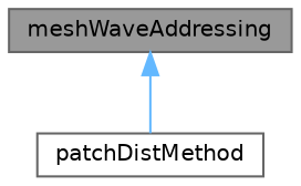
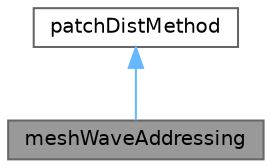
  digraph {
    node [color=gray40 fontname=Helvetica fontsize=10 shape=box style=filled]
    n1 [fillcolor=grey60 fontcolor=black height=0.2 label=meshWaveAddressing width=0.4]
    n2 [fillcolor=white height=0.2 label=patchDistMethod width=0.4]
-   n1 -> n2 [color=steelblue1 dir=back fontname=Helvetica fontsize=10 labelfontname=Helvetica labelfontsize=10 style=solid]
+   n2 -> n1 [color=steelblue1 dir=back fontname=Helvetica fontsize=10 labelfontname=Helvetica labelfontsize=10 style=solid]
  }
